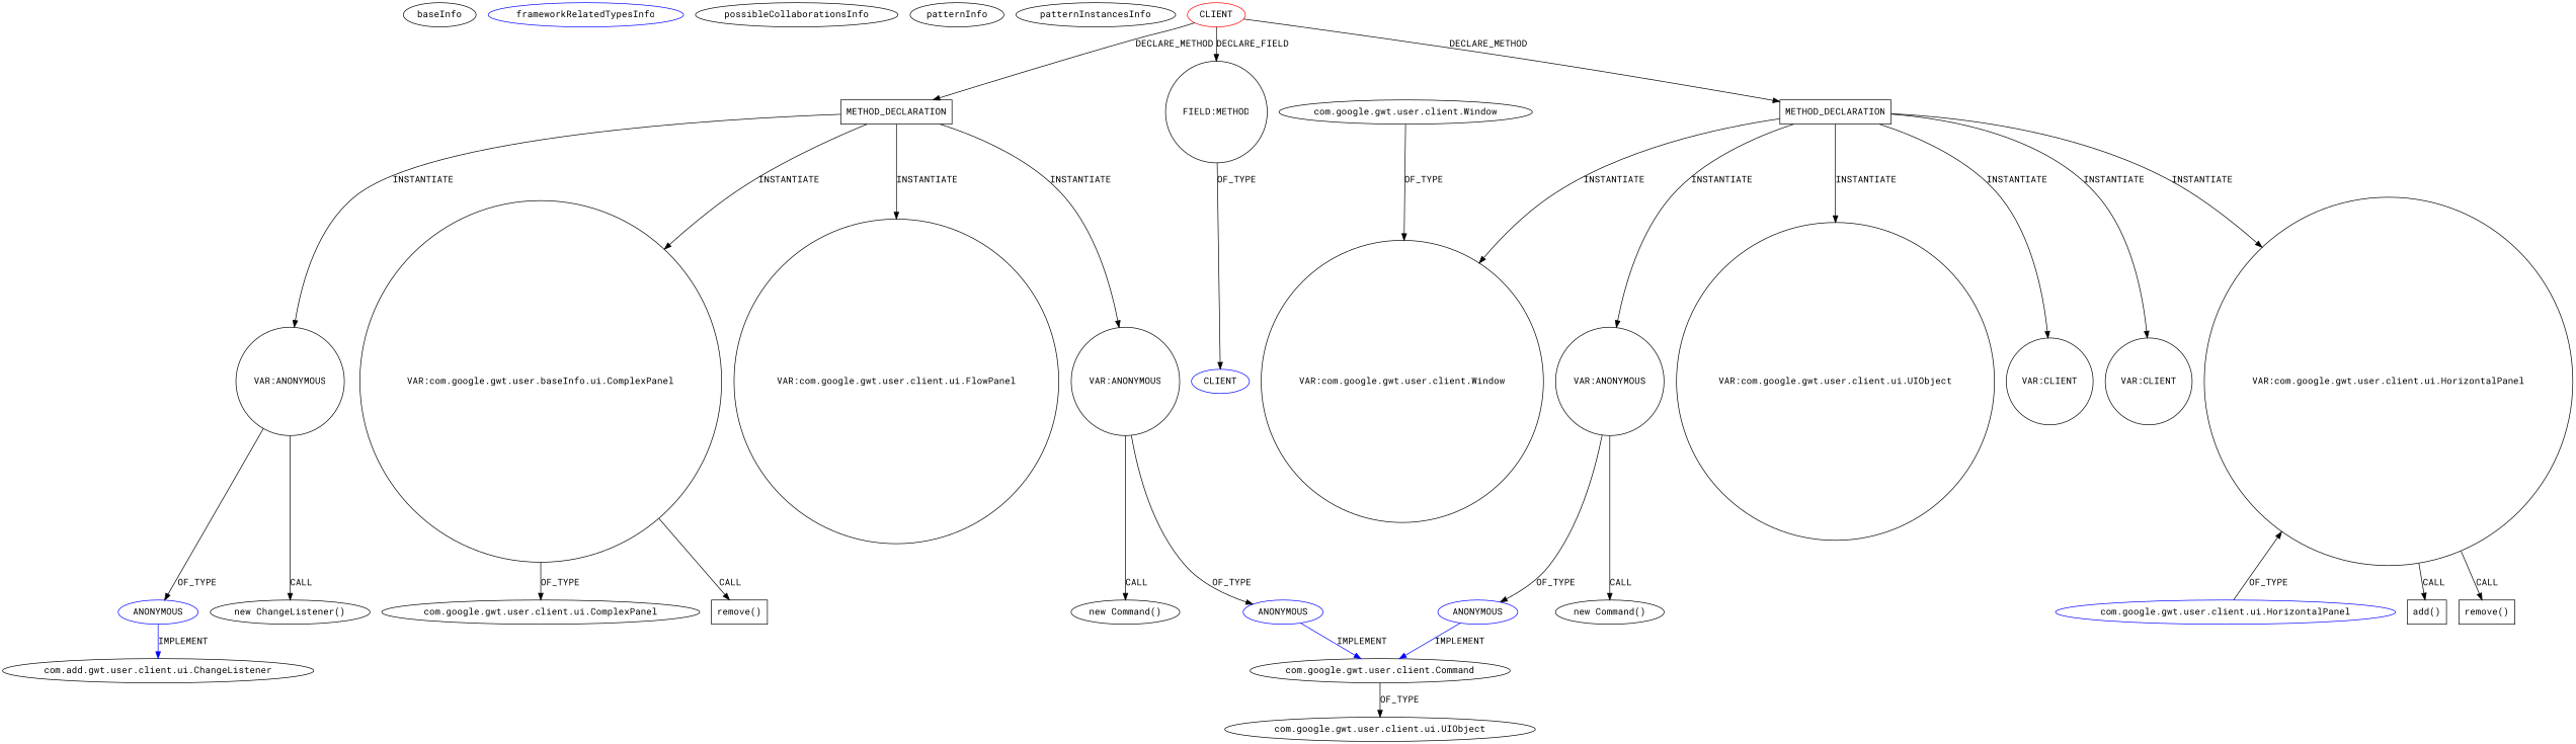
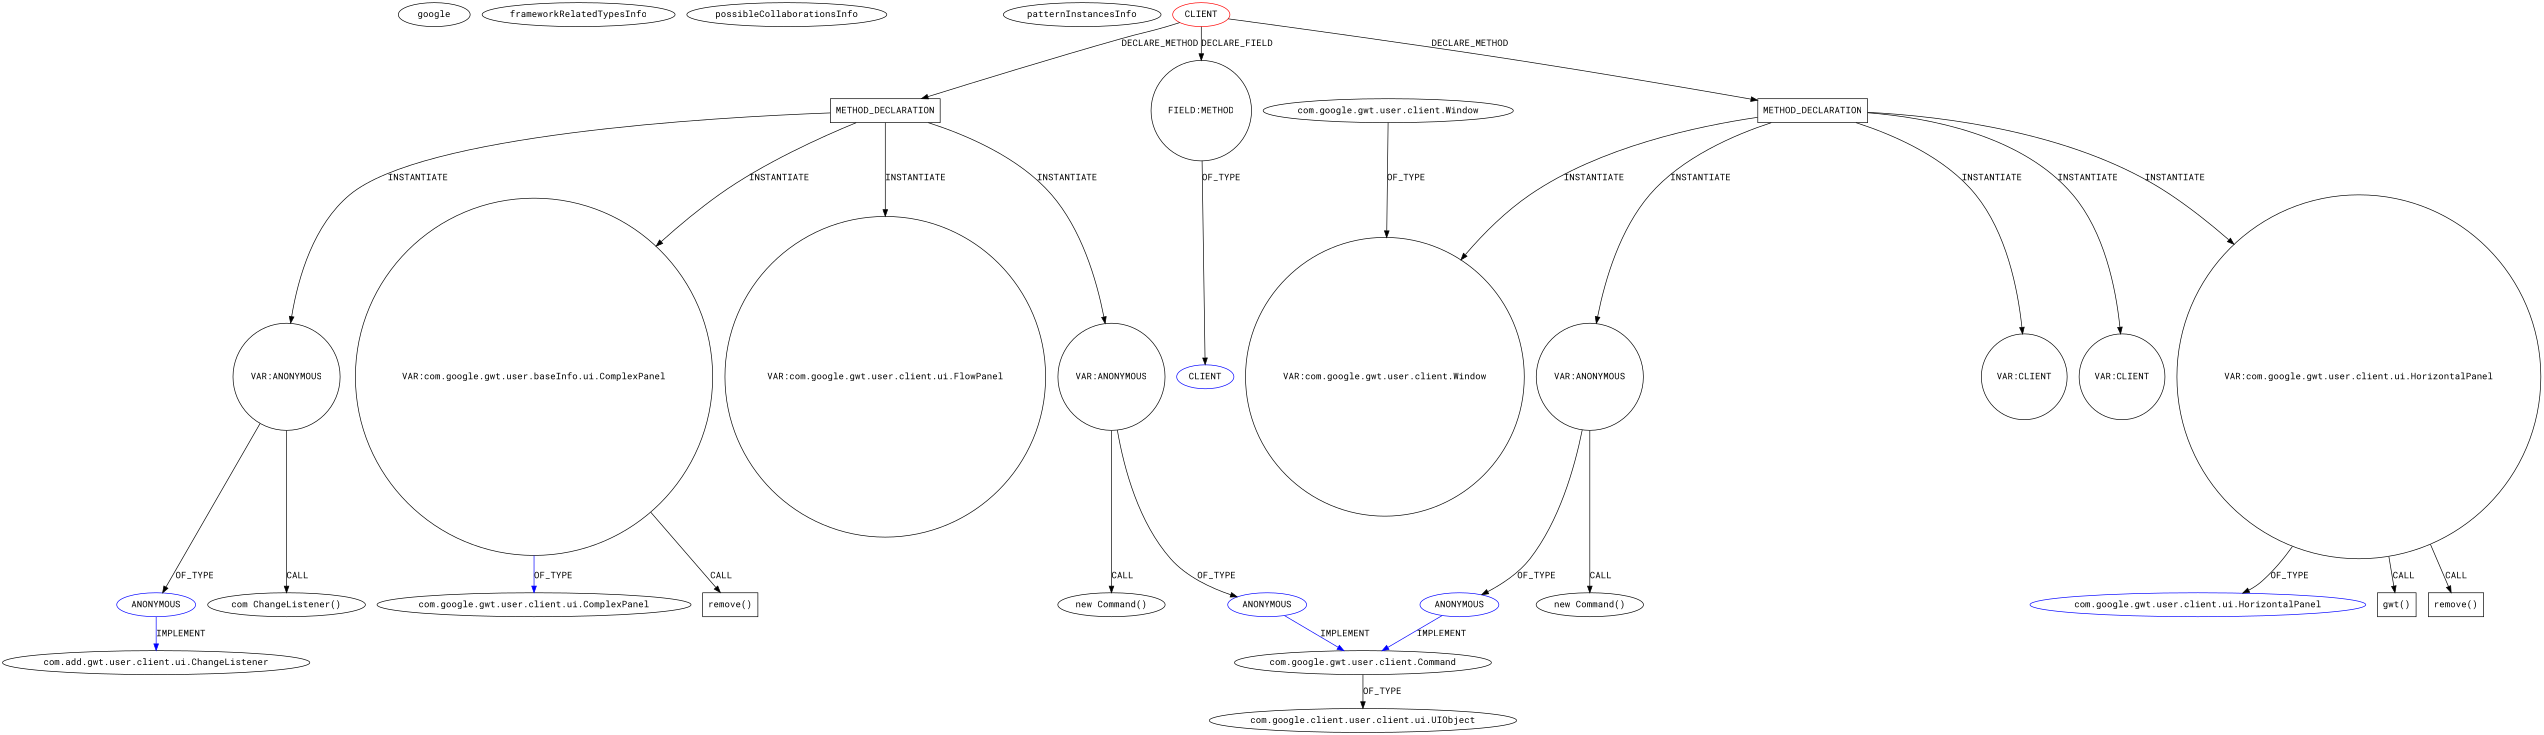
  digraph {
    fontname="Roboto Mono"
    node [fontname="Roboto Mono" isFrameworkType=false vertexType=VARIABLE_EXPRESION]
    edge [fontname="Roboto Mono"]
-   baseInfo [category=pattern graphId=1220 isAnonymous=false possibleRelation=false isFrameworkType="" vertexType=""]
-   frameworkRelatedTypesInfo [color=blue isFrameworkType="" vertexType=""]
+   baseInfo [category=pattern graphId=1220 isAnonymous=false possibleRelation=false label=google isFrameworkType="" vertexType=""]
+   frameworkRelatedTypesInfo [isFrameworkType="" vertexType=""]
    possibleCollaborationsInfo [isFrameworkType="" vertexType=""]
-   patternInfo [frequency=2.0 patternRootClient=0 isFrameworkType="" vertexType=""]
    patternInstancesInfo [0="hmiguellima-ugat~/hmiguellima-ugat/ugat-master/src/org/ucp/gwt/widgets/MVCTable.java~MVCTable~3009" 1="hmiguellima-ugat~/hmiguellima-ugat/ugat-master/src/org/ucp/gwt/widgets/CMenu.java~CMenu~2973" isFrameworkType="" vertexType=""]
    n6 [label="com.add.gwt.user.client.ui.ChangeListener" vertexType=FRAMEWORK_INTERFACE_TYPE]
    n7 [color=blue label=ANONYMOUS vertexType=REFERENCE_ANONYMOUS_DECLARATION]
    n8 [label="VAR:ANONYMOUS" shape=circle]
-   n9 [label="new ChangeListener()" vertexType=CONSTRUCTOR_CALL]
+   n9 [label="com ChangeListener()" vertexType=CONSTRUCTOR_CALL]
    n10 [label=METHOD_DECLARATION shape=box vertexType=CLIENT_METHOD_DECLARATION]
    n11 [label="VAR:com.google.gwt.user.baseInfo.ui.ComplexPanel" shape=circle]
    n12 [label="VAR:ANONYMOUS" shape=circle]
    n13 [label="VAR:com.google.gwt.user.client.ui.FlowPanel" shape=circle]
    n14 [label="com.google.gwt.user.client.ui.ComplexPanel" vertexType=FRAMEWORK_CLASS_TYPE]
    n15 [label="remove()" shape=box vertexType=INSIDE_CALL]
    n16 [color=blue label=ANONYMOUS vertexType=REFERENCE_ANONYMOUS_DECLARATION]
    n17 [label="new Command()" vertexType=CONSTRUCTOR_CALL]
    n18 [color=red label=CLIENT vertexType=ROOT_CLIENT_CLASS_DECLARATION]
    n19 [label="FIELD:METHOD" shape=circle vertexType=FIELD_DECLARATION]
    n20 [label=METHOD_DECLARATION shape=box vertexType=CLIENT_METHOD_DECLARATION]
    n21 [color=blue label=CLIENT vertexType=REFERENCE_CLIENT_CLASS_DECLARATION]
-   n22 [label="VAR:com.google.gwt.user.client.ui.UIObject" shape=circle]
    n23 [label="VAR:CLIENT" shape=circle]
    n24 [label="VAR:CLIENT" shape=circle]
    n25 [label="VAR:com.google.gwt.user.client.Window" shape=circle]
    n26 [label="VAR:com.google.gwt.user.client.ui.HorizontalPanel" shape=circle]
    n27 [label="VAR:ANONYMOUS" shape=circle]
    n28 [color=blue label="com.google.gwt.user.client.ui.HorizontalPanel" vertexType=FRAMEWORK_CLASS_TYPE]
-   n29 [label="add()" shape=box vertexType=INSIDE_CALL]
+   n29 [label="gwt()" shape=box vertexType=INSIDE_CALL]
    n30 [label="remove()" shape=box vertexType=INSIDE_CALL]
    n31 [color=blue label=ANONYMOUS vertexType=REFERENCE_ANONYMOUS_DECLARATION]
    n32 [label="new Command()" vertexType=CONSTRUCTOR_CALL]
-   n33 [label="com.google.gwt.user.client.ui.UIObject" vertexType=FRAMEWORK_CLASS_TYPE]
+   n33 [label="com.google.client.user.client.ui.UIObject" vertexType=FRAMEWORK_CLASS_TYPE]
    n34 [label="com.google.gwt.user.client.Window" vertexType=FRAMEWORK_CLASS_TYPE]
    n35 [label="com.google.gwt.user.client.Command" vertexType=FRAMEWORK_INTERFACE_TYPE]
    n7 -> n6 [color=blue label=IMPLEMENT]
    n8 -> n7 [label=OF_TYPE]
    n8 -> n9 [label=CALL]
    n10 -> n8 [label=INSTANTIATE]
    n10 -> n11 [label=INSTANTIATE]
    n10 -> n12 [label=INSTANTIATE]
    n10 -> n13 [label=INSTANTIATE]
-   n11 -> n14 [label=OF_TYPE]
+   n11 -> n14 [label=OF_TYPE color=blue]
    n11 -> n15 [label=CALL]
    n12 -> n16 [label=OF_TYPE]
    n12 -> n17 [label=CALL]
    n16 -> n35 [color=blue label=IMPLEMENT]
    n18 -> n10 [label=DECLARE_METHOD]
    n18 -> n19 [label=DECLARE_FIELD]
    n18 -> n20 [label=DECLARE_METHOD]
    n19 -> n21 [label=OF_TYPE]
-   n20 -> n22 [label=INSTANTIATE]
    n20 -> n23 [label=INSTANTIATE]
    n20 -> n24 [label=INSTANTIATE]
    n20 -> n25 [label=INSTANTIATE]
    n20 -> n26 [label=INSTANTIATE]
    n20 -> n27 [label=INSTANTIATE]
-   n28 -> n26 [label=OF_TYPE]
+   n26 -> n28 [label=OF_TYPE]
    n26 -> n29 [label=CALL]
    n26 -> n30 [label=CALL]
    n27 -> n31 [label=OF_TYPE]
    n27 -> n32 [label=CALL]
    n31 -> n35 [color=blue label=IMPLEMENT]
    n34 -> n25 [label=OF_TYPE]
    n35 -> n33 [label=OF_TYPE]
  }
